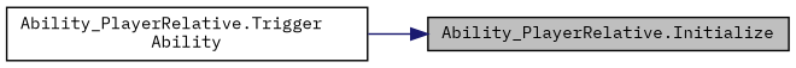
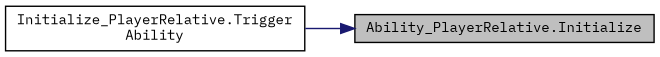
  digraph {
    rankdir=RL
    fontname="IBM Plex Mono"
    node [color=black fontname="IBM Plex Mono" fontsize=10 shape=record style=filled]
    n1 [fillcolor=grey75 fontcolor=black height=0.2 label="Ability_PlayerRelative.Initialize" width=0.4]
-   n2 [fillcolor=white height=0.2 label="Ability_PlayerRelative.Trigger\lAbility" width=0.4]
+   n2 [fillcolor=white height=0.2 label="Initialize_PlayerRelative.Trigger\lAbility" width=0.4]
    n1 -> n2 [color=midnightblue dir=back fontname="IBM Plex Mono" fontsize=10 labelfontname=Helvetica labelfontsize=10 style=solid]
  }
